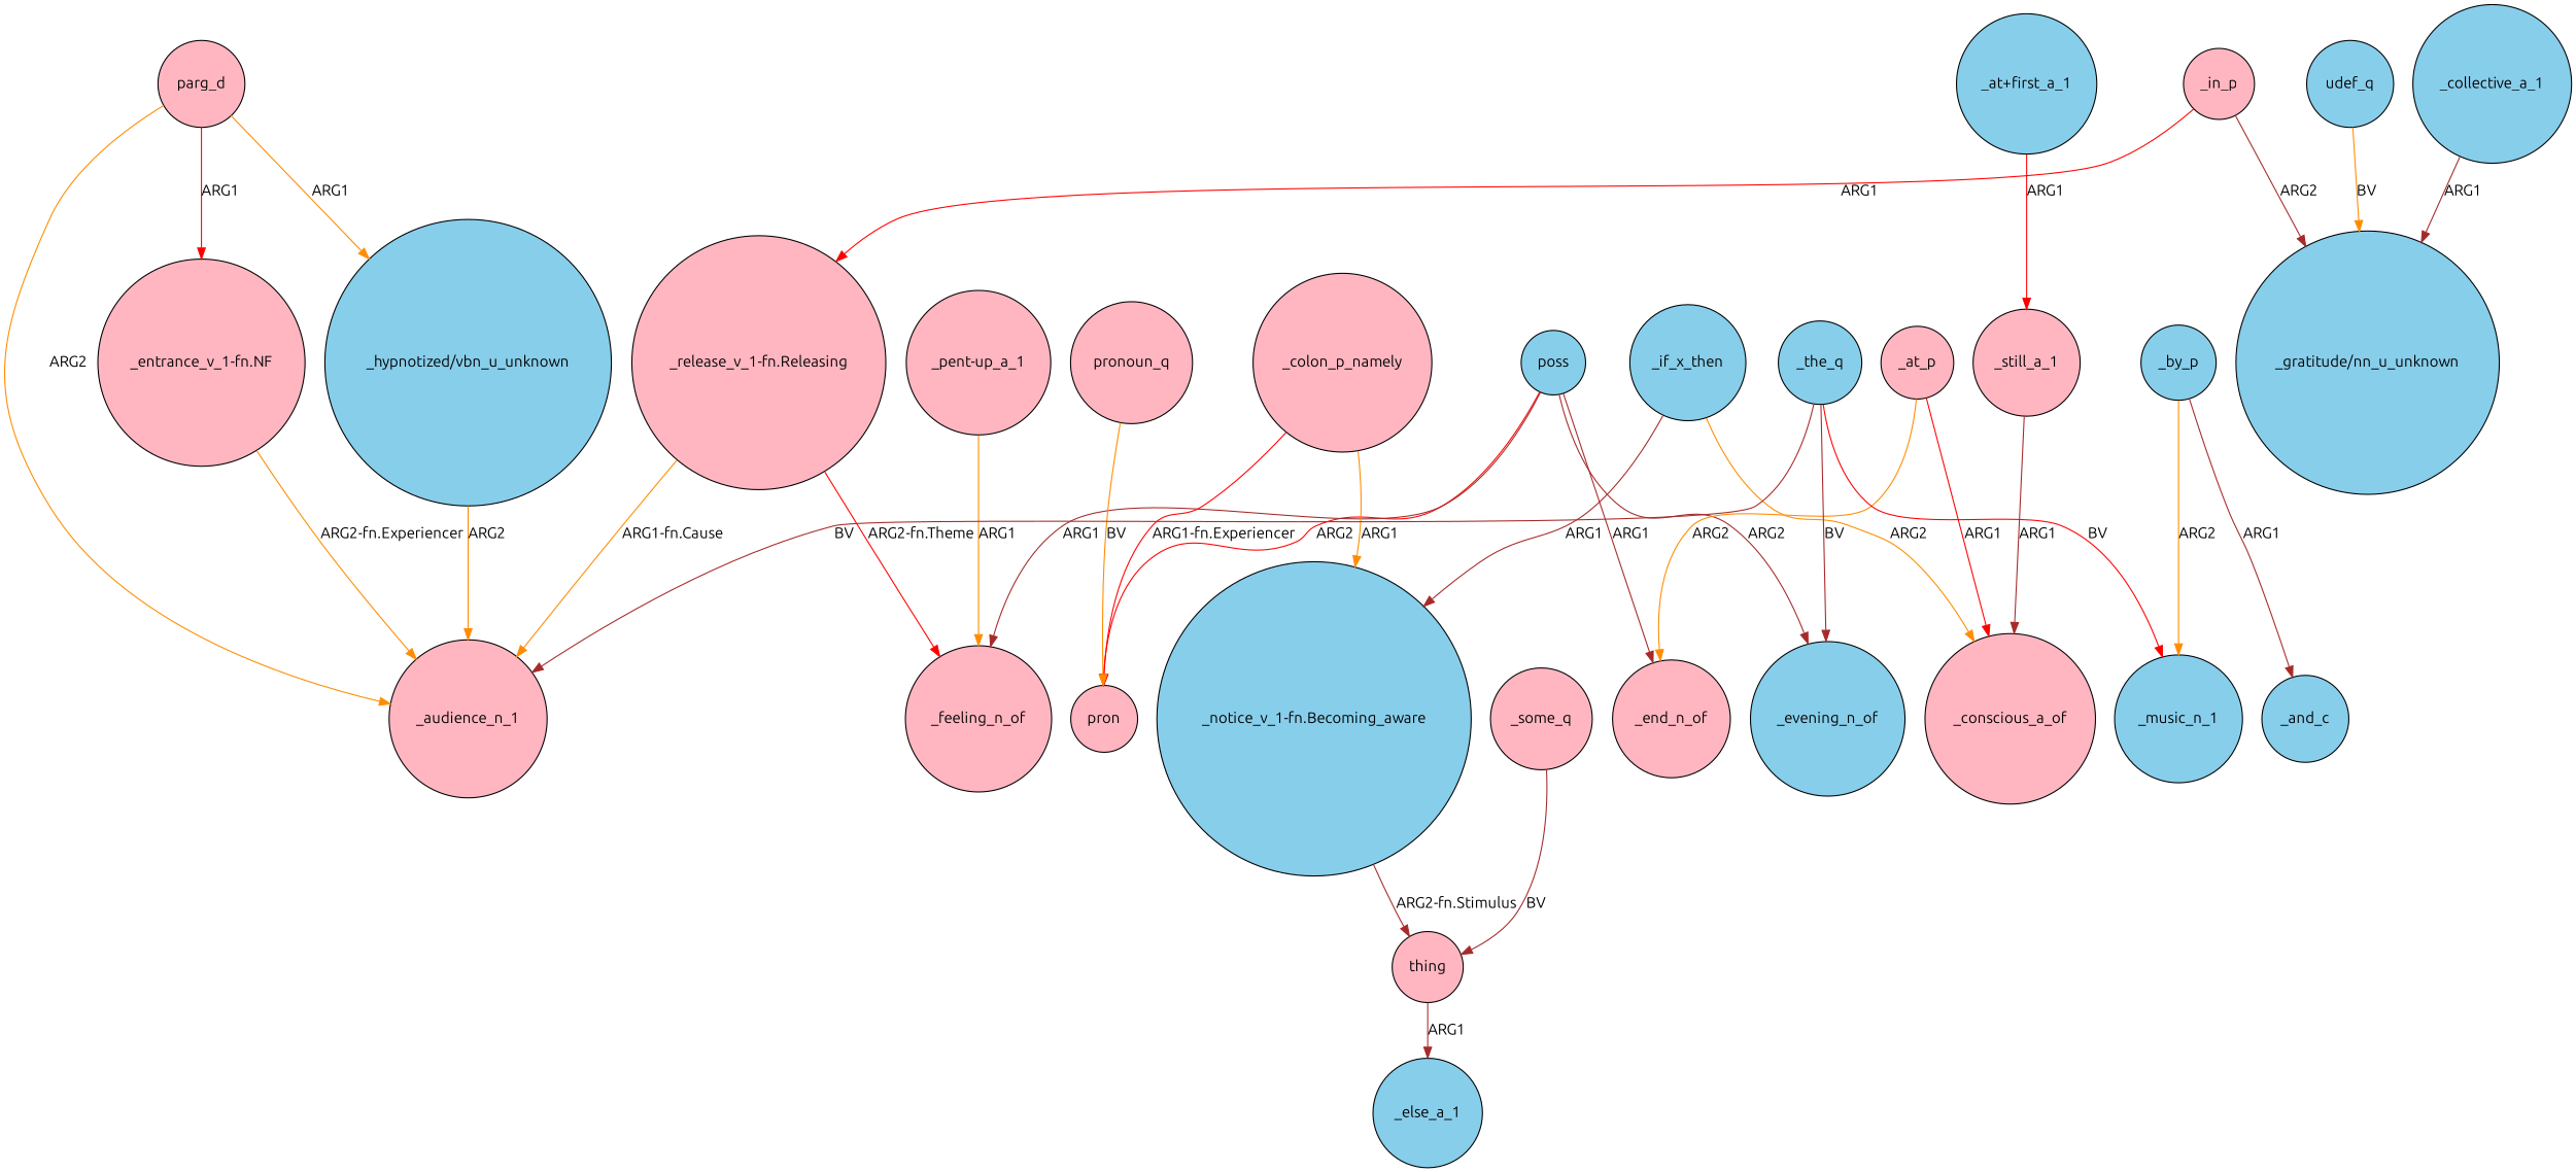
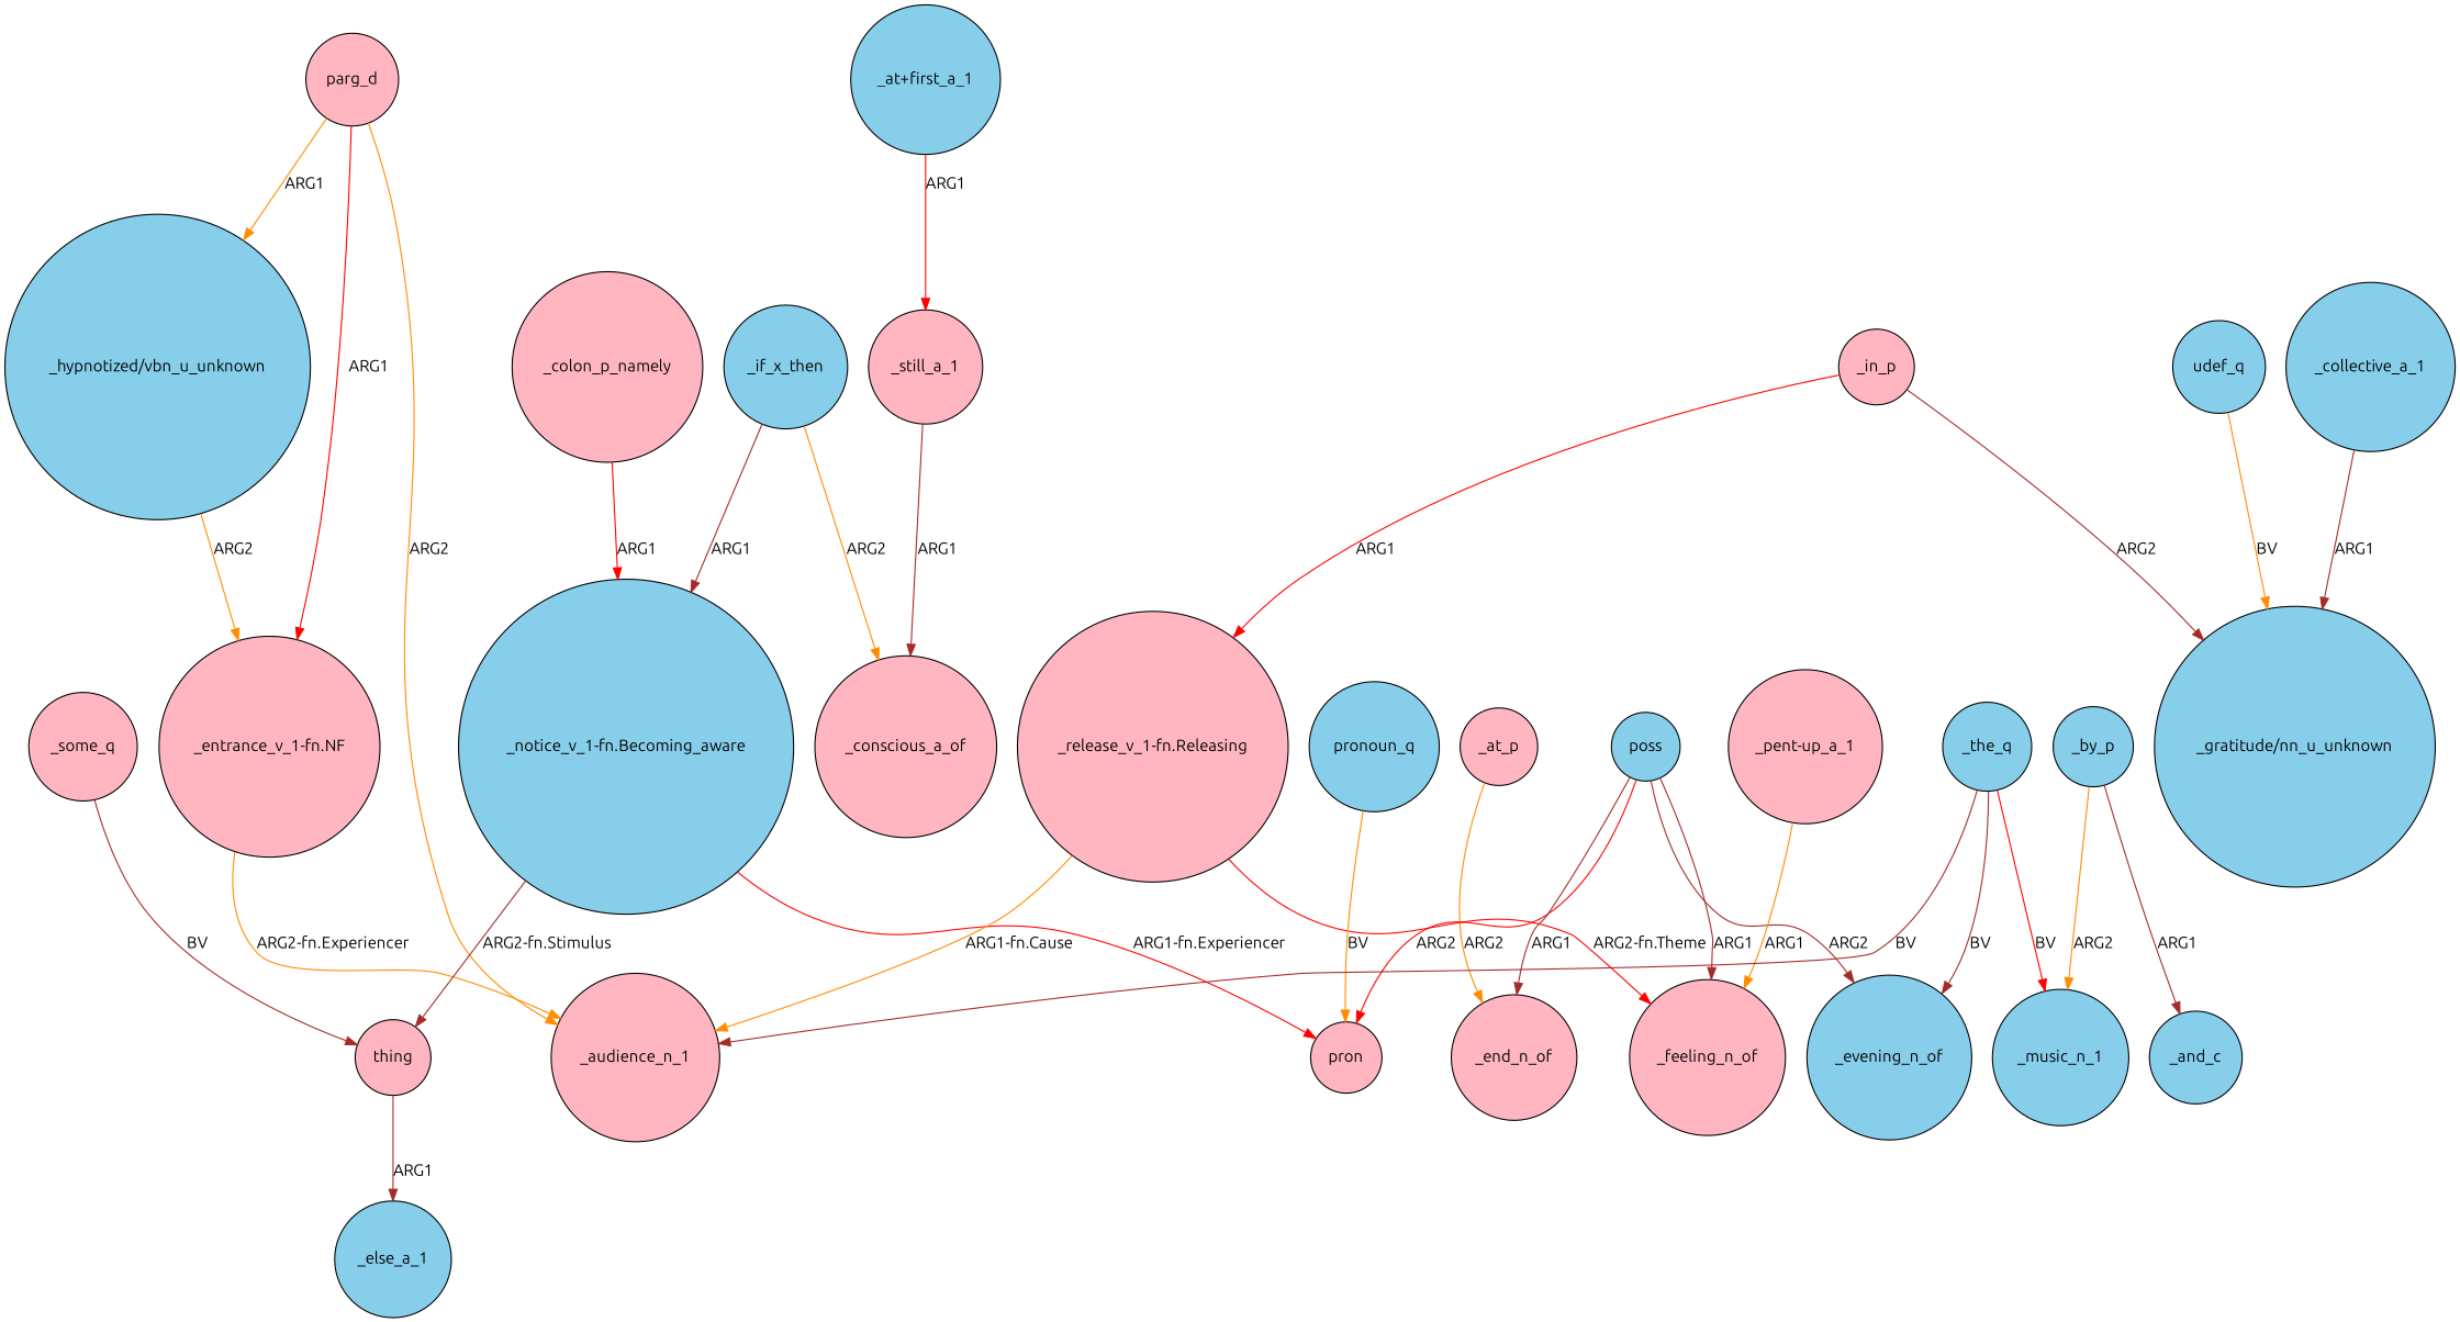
  digraph {
    fontname=Ubuntu
    node [fillcolor=lightpink fontname=Ubuntu shape=circle style=filled]
    edge [color=brown fontname=Ubuntu]
    "_hypnotized/vbn_u_unknown" [fillcolor=skyblue]
    parg_d
    _audience_n_1
    "_entrance_v_1-fn.NF"
    "_notice_v_1-fn.Becoming_aware" [fillcolor=skyblue]
    pron
    thing
    _else_a_1 [fillcolor=skyblue]
    poss [fillcolor=skyblue]
    _feeling_n_of
    _end_n_of
    _evening_n_of [fillcolor=skyblue]
    _some_q
    _at_p
    _conscious_a_of
    _collective_a_1 [fillcolor=skyblue]
    "_gratitude/nn_u_unknown" [fillcolor=skyblue]
    _if_x_then [fillcolor=skyblue]
    _in_p
    "_release_v_1-fn.Releasing"
    "_pent-up_a_1"
    _by_p [fillcolor=skyblue]
    _music_n_1 [fillcolor=skyblue]
    _and_c [fillcolor=skyblue]
    _colon_p_namely
-   pronoun_q
+   pronoun_q [fillcolor=skyblue]
    _the_q [fillcolor=skyblue]
    udef_q [fillcolor=skyblue]
    "_at+first_a_1" [fillcolor=skyblue]
    _still_a_1
-   "_hypnotized/vbn_u_unknown" -> _audience_n_1 [color=darkorange label=ARG2]
+   "_hypnotized/vbn_u_unknown" -> "_entrance_v_1-fn.NF" [color=darkorange label=ARG2]
    parg_d -> "_hypnotized/vbn_u_unknown" [color=darkorange label=ARG1]
    parg_d -> _audience_n_1 [color=darkorange label=ARG2]
    parg_d -> "_entrance_v_1-fn.NF" [color=red label=ARG1]
    "_entrance_v_1-fn.NF" -> _audience_n_1 [color=darkorange label="ARG2-fn.Experiencer"]
-   _colon_p_namely -> pron [color=red label="ARG1-fn.Experiencer"]
+   "_notice_v_1-fn.Becoming_aware" -> pron [color=red label="ARG1-fn.Experiencer"]
    "_notice_v_1-fn.Becoming_aware" -> thing [label="ARG2-fn.Stimulus"]
    thing -> _else_a_1 [label=ARG1]
    poss -> pron [color=red label=ARG2]
    poss -> _feeling_n_of [label=ARG1]
    poss -> _end_n_of [label=ARG1]
    poss -> _evening_n_of [label=ARG2]
    _some_q -> thing [label=BV]
    _at_p -> _end_n_of [color=darkorange label=ARG2]
-   _at_p -> _conscious_a_of [color=red label=ARG1]
    _collective_a_1 -> "_gratitude/nn_u_unknown" [label=ARG1]
    _if_x_then -> "_notice_v_1-fn.Becoming_aware" [label=ARG1]
    _if_x_then -> _conscious_a_of [color=darkorange label=ARG2]
    _in_p -> "_gratitude/nn_u_unknown" [label=ARG2]
    _in_p -> "_release_v_1-fn.Releasing" [color=red label=ARG1]
    "_release_v_1-fn.Releasing" -> _audience_n_1 [color=darkorange label="ARG1-fn.Cause"]
    "_release_v_1-fn.Releasing" -> _feeling_n_of [color=red label="ARG2-fn.Theme"]
    "_pent-up_a_1" -> _feeling_n_of [color=darkorange label=ARG1]
    _by_p -> _music_n_1 [color=darkorange label=ARG2]
    _by_p -> _and_c [label=ARG1]
-   _colon_p_namely -> "_notice_v_1-fn.Becoming_aware" [color=darkorange label=ARG1]
+   _colon_p_namely -> "_notice_v_1-fn.Becoming_aware" [color=red label=ARG1]
    pronoun_q -> pron [color=darkorange label=BV]
    _the_q -> _audience_n_1 [label=BV]
    _the_q -> _evening_n_of [label=BV]
    _the_q -> _music_n_1 [color=red label=BV]
    udef_q -> "_gratitude/nn_u_unknown" [color=darkorange label=BV]
    "_at+first_a_1" -> _still_a_1 [color=red label=ARG1]
    _still_a_1 -> _conscious_a_of [label=ARG1]
  }
